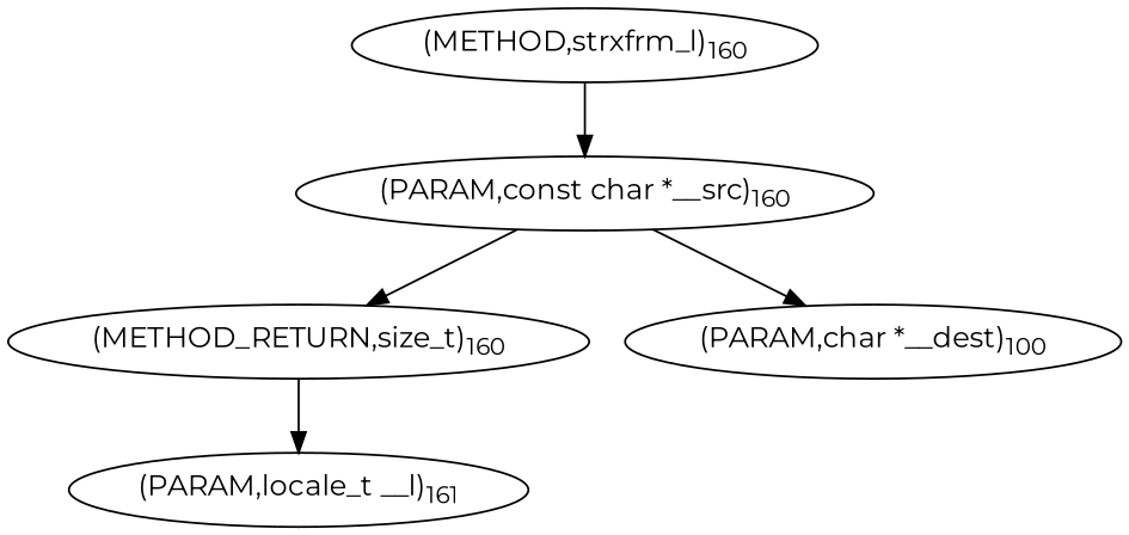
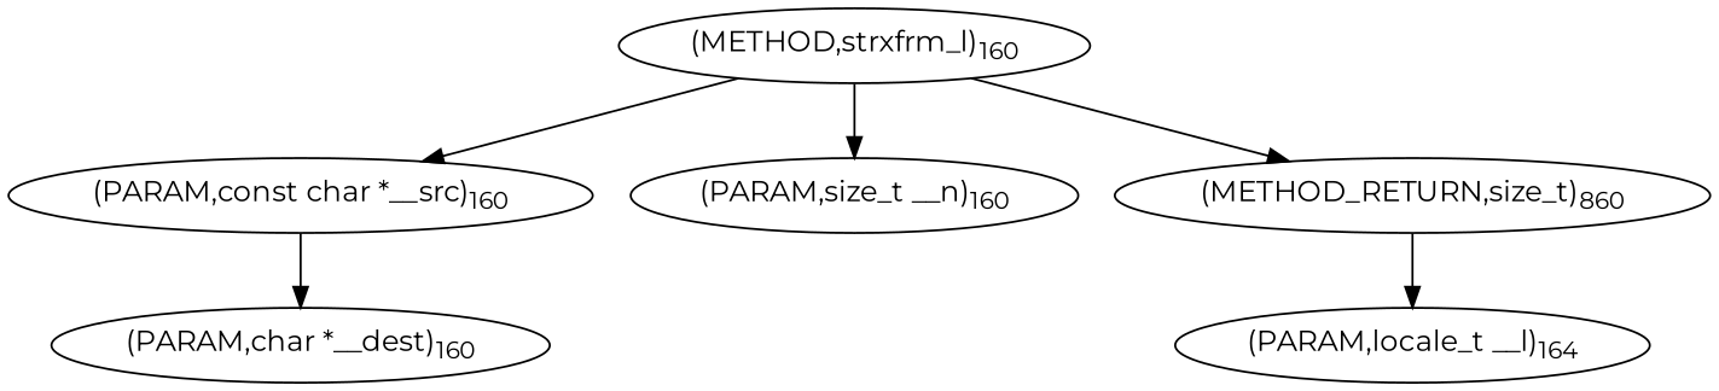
  digraph {
    fontname=Montserrat
    node [fontname=Montserrat]
    edge [fontname=Montserrat]
    n1 [label=<(METHOD,strxfrm_l)<SUB>160</SUB>>]
    n2 [label=<(PARAM,const char *__src)<SUB>160</SUB>>]
-   n4 [label=<(METHOD_RETURN,size_t)<SUB>160</SUB>>]
-   n5 [label=<(PARAM,char *__dest)<SUB>100</SUB>>]
-   n6 [label=<(PARAM,locale_t __l)<SUB>161</SUB>>]
+   n3 [label=<(PARAM,size_t __n)<SUB>160</SUB>>]
+   n4 [label=<(METHOD_RETURN,size_t)<SUB>860</SUB>>]
+   n5 [label=<(PARAM,char *__dest)<SUB>160</SUB>>]
+   n6 [label=<(PARAM,locale_t __l)<SUB>164</SUB>>]
    n1 -> n2
-   n2 -> n4
+   n1 -> n3
+   n1 -> n4
    n2 -> n5
    n4 -> n6
  }
